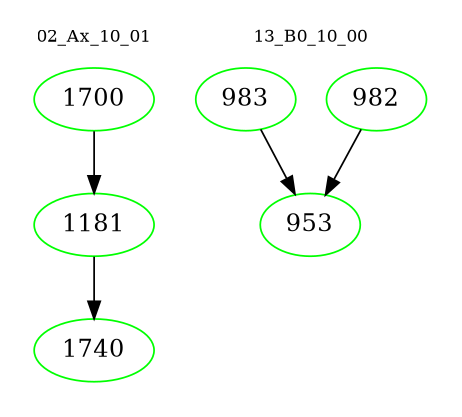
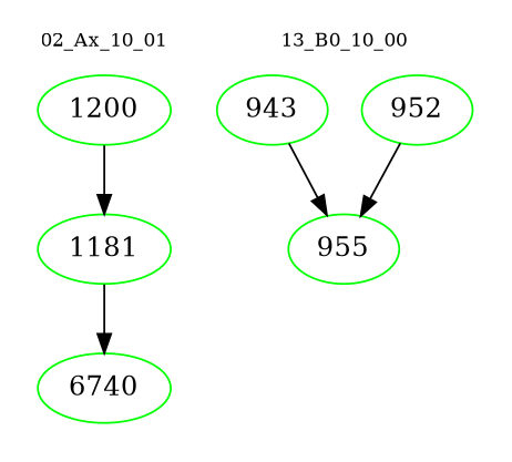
  digraph {
    node [color=green]
    edge [color=black]
-   n1 [label=1700]
+   n1 [label=1200]
    n2 [label=1181]
-   n3 [label=1740]
-   n4 [label=982]
-   n5 [label=953]
-   n6 [label=983]
+   n3 [label=6740]
+   n4 [label=952]
+   n5 [label=955]
+   n6 [label=943]
    subgraph cluster_1 {
      color=white
      fontsize=10
      label="02_Ax_10_01"
      n1
      n2
      n3
    }
    subgraph cluster_2 {
      color=white
      fontsize=10
      label="13_B0_10_00"
      n4
      n5
      n6
    }
    n1 -> n2
    n2 -> n3
    n4 -> n5
    n6 -> n5
  }
